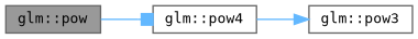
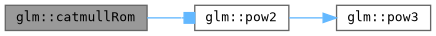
  digraph {
    rankdir=LR
    node [color=grey40 fillcolor=white fontname=Terminal fontsize=10 shape=box style=filled]
    edge [color=steelblue1 fontname=Terminal fontsize=10 labelfontname=Helvetica labelfontsize=10 style=solid]
-   n1 [color=gray40 fillcolor=grey60 fontcolor=black height=0.2 label="glm::pow" width=0.4]
-   n2 [height=0.2 label="glm::pow4" width=0.4]
+   n1 [color=gray40 fillcolor=grey60 fontcolor=black height=0.2 label="glm::catmullRom" width=0.4]
+   n2 [height=0.2 label="glm::pow2" width=0.4]
    n3 [height=0.2 label="glm::pow3" width=0.4]
    n1 -> n2 [arrowhead=box]
    n2 -> n3 [arrowhead=normal]
  }
